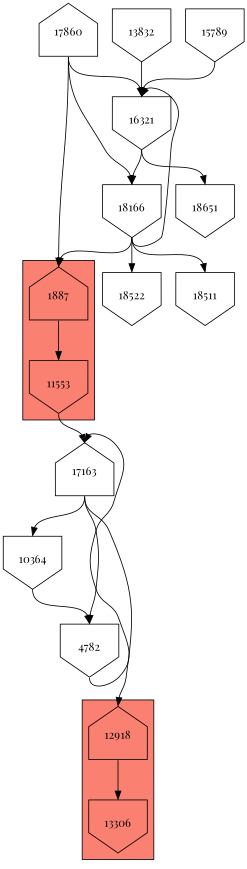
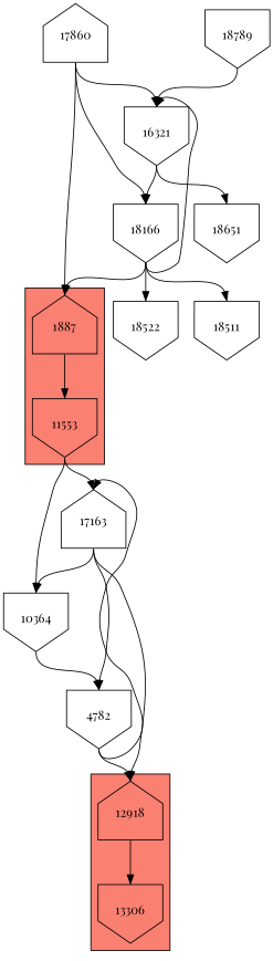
  digraph {
    fontname="Playfair Display"
    node [fontname="Playfair Display" shape=invhouse]
    edge [fontname="Playfair Display" headport=n tailport=s]
    12918 [height=1 shape=house width=1]
    n2 [height=1 label=13306 width=1]
    1887 [height=1 shape=house width=1]
    11553 [height=1 width=1]
    17163 [height=1 shape=house width=1]
    10364 [height=1 width=1]
    4782 [height=1 width=1]
    17860 [height=1 shape=house width=1]
    16321 [height=1 width=1]
    18166 [height=1 width=1]
    18651 [height=1 width=1]
    n12 [height=1 label=18511 width=1]
    18522 [height=1 width=1]
-   13832 [height=1 width=1]
-   18789 [height=1 width=1 label=15789]
+   18789 [height=1 width=1]
    subgraph cluster_1 {
      fillcolor=salmon
      style=filled
      12918
      n2
    }
    subgraph cluster_2 {
      fillcolor=salmon
      style=filled
      1887
      11553
    }
    12918 -> n2
    1887 -> 11553
    11553 -> 17163
+   11553 -> 10364
    17163 -> 12918
    17163 -> 10364
    17163 -> 4782
    10364 -> 4782
+   4782 -> 12918
    4782 -> 17163
    17860 -> 1887
    17860 -> 16321
    17860 -> 18166
    16321 -> 18166
    16321 -> 18651
    18166 -> 1887
    18166 -> 16321
    18166 -> n12
    18166 -> 18522
-   13832 -> 16321
    18789 -> 16321
  }
